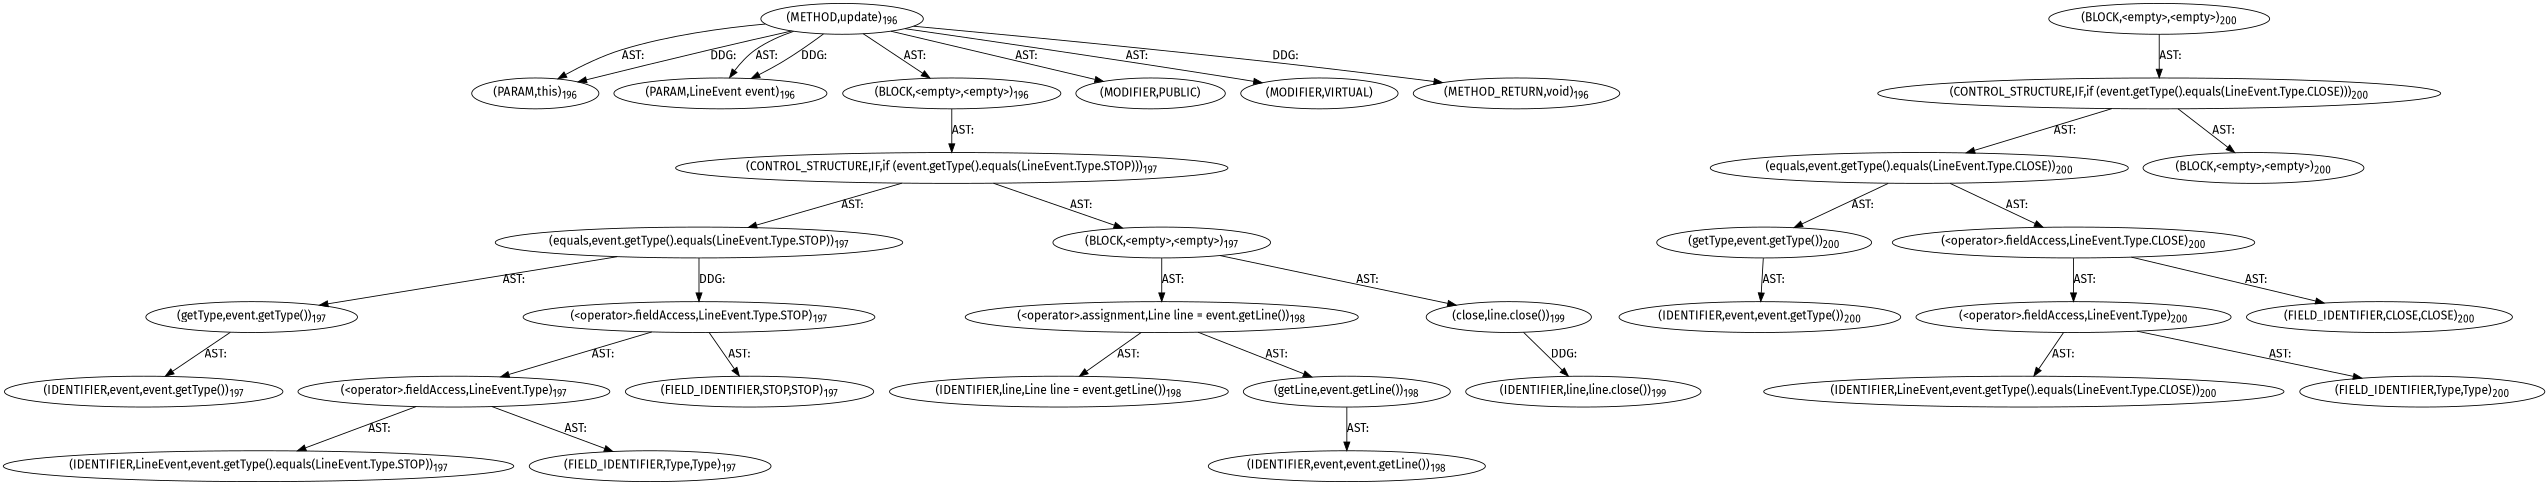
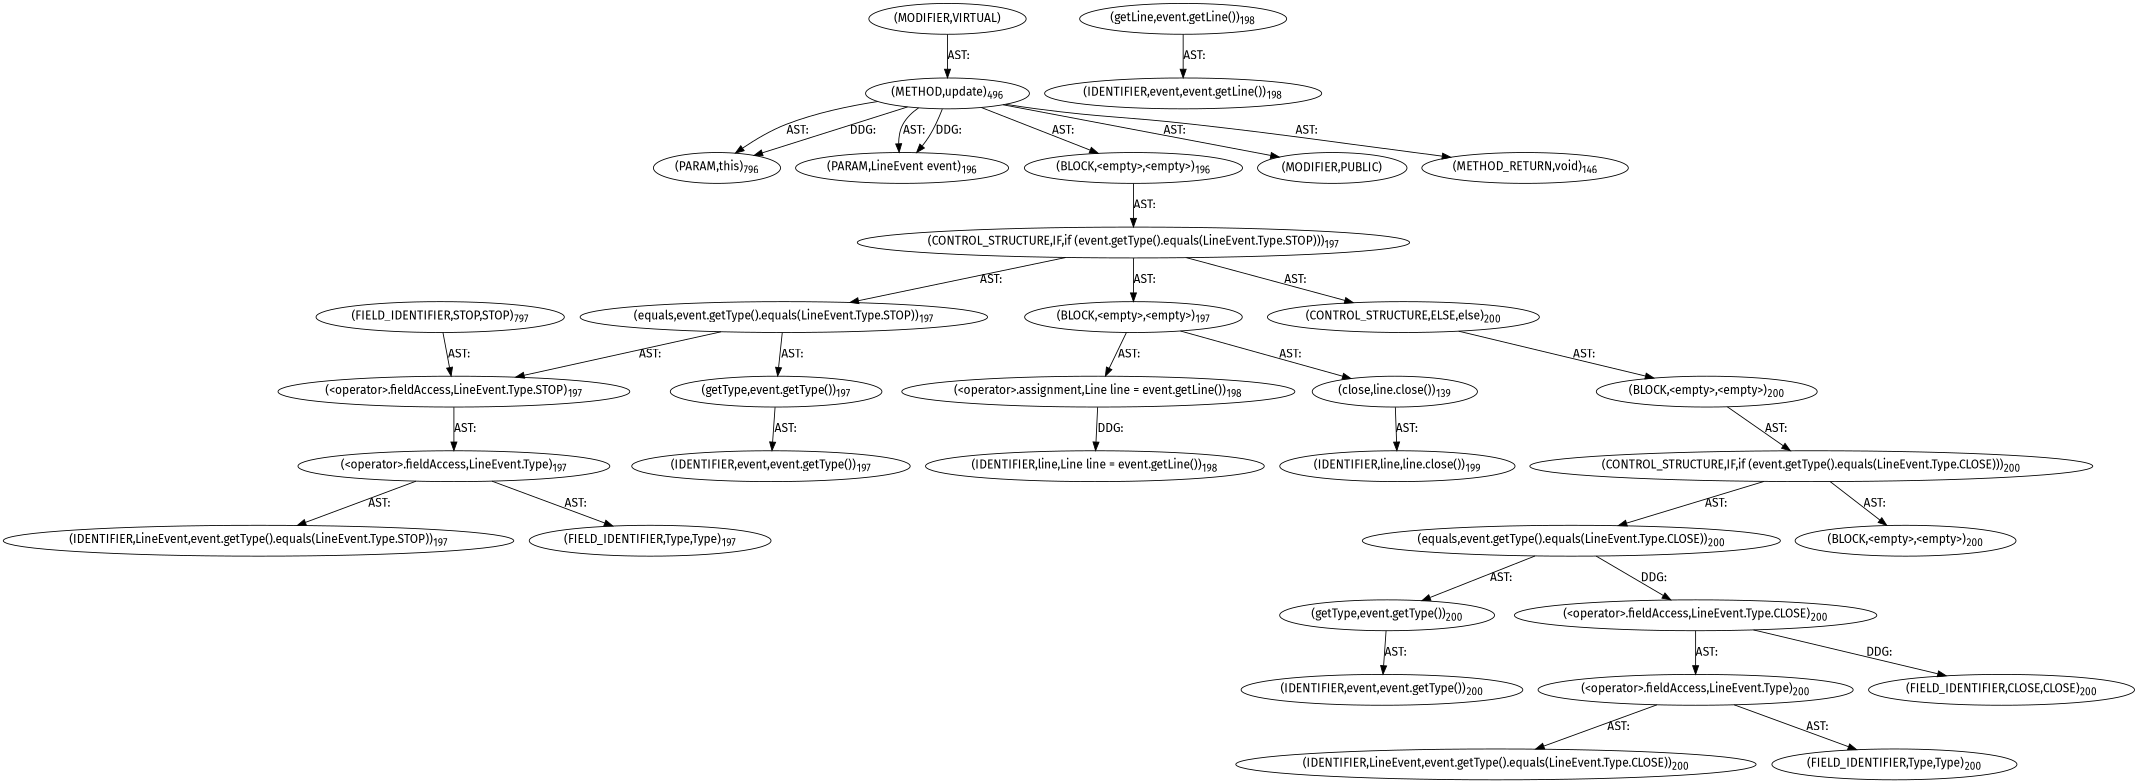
  digraph {
    fontname="Fira Sans"
    node [fontname="Fira Sans"]
    edge [fontname="Fira Sans"]
-   n1 [label=<(METHOD,update)<SUB>196</SUB>>]
-   n2 [label=<(PARAM,this)<SUB>196</SUB>>]
+   n1 [label=<(METHOD,update)<SUB>496</SUB>>]
+   n2 [label=<(PARAM,this)<SUB>796</SUB>>]
    n3 [label=<(PARAM,LineEvent event)<SUB>196</SUB>>]
    n4 [label=<(BLOCK,&lt;empty&gt;,&lt;empty&gt;)<SUB>196</SUB>>]
    n5 [label=<(MODIFIER,PUBLIC)>]
    n6 [label=<(MODIFIER,VIRTUAL)>]
-   n7 [label=<(METHOD_RETURN,void)<SUB>196</SUB>>]
+   n7 [label=<(METHOD_RETURN,void)<SUB>146</SUB>>]
    n8 [label=<(CONTROL_STRUCTURE,IF,if (event.getType().equals(LineEvent.Type.STOP)))<SUB>197</SUB>>]
    n9 [label=<(equals,event.getType().equals(LineEvent.Type.STOP))<SUB>197</SUB>>]
    n10 [label=<(BLOCK,&lt;empty&gt;,&lt;empty&gt;)<SUB>197</SUB>>]
+   n11 [label=<(CONTROL_STRUCTURE,ELSE,else)<SUB>200</SUB>>]
    n12 [label=<(getType,event.getType())<SUB>197</SUB>>]
    n13 [label=<(&lt;operator&gt;.fieldAccess,LineEvent.Type.STOP)<SUB>197</SUB>>]
    n14 [label=<(&lt;operator&gt;.assignment,Line line = event.getLine())<SUB>198</SUB>>]
-   n15 [label=<(close,line.close())<SUB>199</SUB>>]
+   n15 [label=<(close,line.close())<SUB>139</SUB>>]
    n16 [label=<(BLOCK,&lt;empty&gt;,&lt;empty&gt;)<SUB>200</SUB>>]
    n17 [label=<(IDENTIFIER,event,event.getType())<SUB>197</SUB>>]
    n18 [label=<(&lt;operator&gt;.fieldAccess,LineEvent.Type)<SUB>197</SUB>>]
-   n19 [label=<(FIELD_IDENTIFIER,STOP,STOP)<SUB>197</SUB>>]
+   n19 [label=<(FIELD_IDENTIFIER,STOP,STOP)<SUB>797</SUB>>]
    n20 [label=<(IDENTIFIER,LineEvent,event.getType().equals(LineEvent.Type.STOP))<SUB>197</SUB>>]
    n21 [label=<(FIELD_IDENTIFIER,Type,Type)<SUB>197</SUB>>]
    n22 [label=<(IDENTIFIER,line,Line line = event.getLine())<SUB>198</SUB>>]
    n23 [label=<(getLine,event.getLine())<SUB>198</SUB>>]
    n24 [label=<(IDENTIFIER,line,line.close())<SUB>199</SUB>>]
    n25 [label=<(IDENTIFIER,event,event.getLine())<SUB>198</SUB>>]
    n26 [label=<(CONTROL_STRUCTURE,IF,if (event.getType().equals(LineEvent.Type.CLOSE)))<SUB>200</SUB>>]
    n27 [label=<(equals,event.getType().equals(LineEvent.Type.CLOSE))<SUB>200</SUB>>]
    n28 [label=<(BLOCK,&lt;empty&gt;,&lt;empty&gt;)<SUB>200</SUB>>]
    n29 [label=<(getType,event.getType())<SUB>200</SUB>>]
    n30 [label=<(&lt;operator&gt;.fieldAccess,LineEvent.Type.CLOSE)<SUB>200</SUB>>]
    n31 [label=<(IDENTIFIER,event,event.getType())<SUB>200</SUB>>]
    n32 [label=<(&lt;operator&gt;.fieldAccess,LineEvent.Type)<SUB>200</SUB>>]
    n33 [label=<(FIELD_IDENTIFIER,CLOSE,CLOSE)<SUB>200</SUB>>]
    n34 [label=<(IDENTIFIER,LineEvent,event.getType().equals(LineEvent.Type.CLOSE))<SUB>200</SUB>>]
    n35 [label=<(FIELD_IDENTIFIER,Type,Type)<SUB>200</SUB>>]
    n1 -> n2 [label="AST: "]
    n1 -> n2 [label="DDG: "]
    n1 -> n3 [label="AST: "]
    n1 -> n3 [label="DDG: "]
    n1 -> n4 [label="AST: "]
    n1 -> n5 [label="AST: "]
-   n1 -> n6 [label="AST: "]
-   n1 -> n7 [label="DDG: "]
+   n6 -> n1 [label="AST: "]
+   n1 -> n7 [label="AST: "]
    n4 -> n8 [label="AST: "]
    n8 -> n9 [label="AST: "]
    n8 -> n10 [label="AST: "]
+   n8 -> n11 [label="AST: "]
    n9 -> n12 [label="AST: "]
-   n9 -> n13 [label="DDG: "]
+   n9 -> n13 [label="AST: "]
    n10 -> n14 [label="AST: "]
    n10 -> n15 [label="AST: "]
+   n11 -> n16 [label="AST: "]
    n12 -> n17 [label="AST: "]
    n13 -> n18 [label="AST: "]
-   n13 -> n19 [label="AST: "]
-   n14 -> n22 [label="AST: "]
-   n14 -> n23 [label="AST: "]
-   n15 -> n24 [label="DDG: "]
+   n19 -> n13 [label="AST: "]
+   n14 -> n22 [label="DDG: "]
+   n15 -> n24 [label="AST: "]
    n16 -> n26 [label="AST: "]
    n18 -> n20 [label="AST: "]
    n18 -> n21 [label="AST: "]
    n23 -> n25 [label="AST: "]
    n26 -> n27 [label="AST: "]
    n26 -> n28 [label="AST: "]
    n27 -> n29 [label="AST: "]
-   n27 -> n30 [label="AST: "]
+   n27 -> n30 [label="DDG: "]
    n29 -> n31 [label="AST: "]
    n30 -> n32 [label="AST: "]
-   n30 -> n33 [label="AST: "]
+   n30 -> n33 [label="DDG: "]
    n32 -> n34 [label="AST: "]
    n32 -> n35 [label="AST: "]
  }
